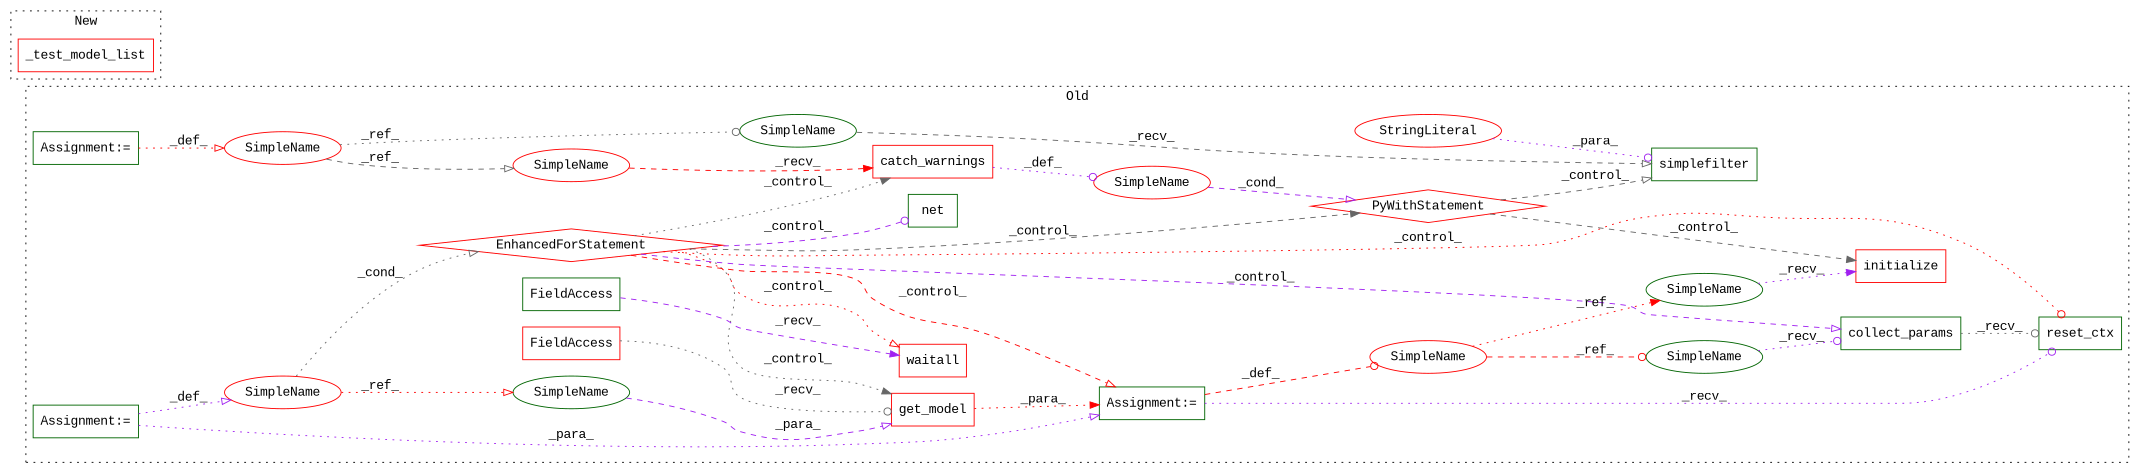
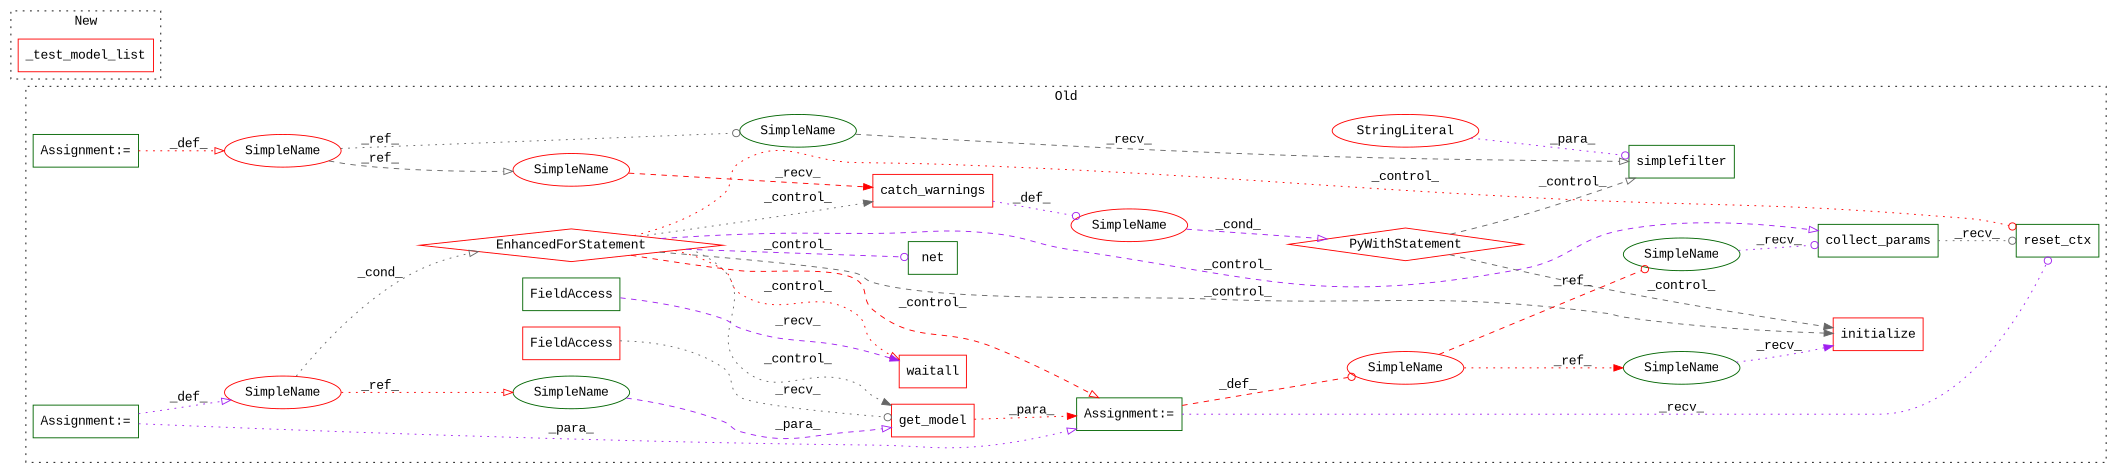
  digraph {
    fontname="Liberation Mono"
    rankdir=LR
    node [a=32 color=red fontname="Liberation Mono" l=8 s="3462,3536" shape=box]
    edge [arrowhead=onormal color=purple fontname="Liberation Mono" style=dotted]
    n1 [l="10,1" label=get_model s="3568,3595"]
    n2 [a=70 l="53,2" label=EnhancedForStatement shape=diamond]
    n3 [l=9 label=waitall s=3790]
    n4 [color=darkgreen l="13,1" label=simplefilter s="3660,3681"]
    n5 [a=42 label=SimpleName shape=ellipse l="" s=""]
    n6 [a=104 l="10,2" label=PyWithStatement s="3604,3639" shape=diamond]
    n7 [a=42 l=5 label=SimpleName s=3522 shape=ellipse]
    n8 [a=45 label=StringLiteral s=3673 shape=ellipse]
    n9 [color=darkgreen l=16 label=collect_params s=3728]
    n10 [color=darkgreen l="10,1" label=reset_ctx s="3745,3758"]
    n11 [a=22 l=17 label=FieldAccess s=3550]
    n12 [a=22 color=darkgreen label=FieldAccess s=3781]
    n13 [a=42 l=3 label=SimpleName s=3546 shape=ellipse]
    n14 [l=12 label=initialize s=3696]
    n15 [a=42 label=SimpleName s=3231 shape=ellipse]
    n16 [l=16 label=catch_warnings s=3623]
    n17 [color=darkgreen l="4,1" label=net s="3767,3772"]
    n18 [a=7 color=darkgreen label="Assignment:=" s=3231]
    n19 [a=7 color=darkgreen l="53,2" label="Assignment:="]
    n20 [a=7 color=darkgreen l=1 label="Assignment:=" s=3549]
    n21 [a=42 color=darkgreen l=3 label=SimpleName s=3724 shape=ellipse]
    n22 [a=42 color=darkgreen l=3 label=SimpleName s=3692 shape=ellipse]
    n23 [a=42 color=darkgreen l=5 label=SimpleName s=3578 shape=ellipse]
    n24 [a=42 label=SimpleName s=3614 shape=ellipse]
    n25 [a=42 color=darkgreen label=SimpleName s=3651 shape=ellipse]
    n26 [l="17,1" label=_test_model_list s="3047,3076"]
    subgraph cluster_1 {
      label=Old
      style=dotted
      n1
      n2
      n3
      n4
      n5
      n6
      n7
      n8
      n9
      n10
      n11
      n12
      n13
      n14
      n15
      n16
      n17
      n18
      n19
      n20
      n21
      n22
      n23
      n24
      n25
    }
    subgraph cluster_2 {
      label=New
      style=dotted
      n26
    }
    n1 -> n20 [arrowhead=normal color=red label=_para_]
    n2 -> n1 [arrowhead=normal color=gray40 label=_control_]
    n2 -> n3 [color=red label=_control_]
-   n2 -> n6 [arrowhead=normal color=gray40 label=_control_ style=dashed]
+   n2 -> n14 [arrowhead=normal color=gray40 label=_control_ style=dashed]
    n2 -> n9 [label=_control_ style=dashed]
    n2 -> n10 [arrowhead=odot color=red label=_control_]
    n2 -> n16 [arrowhead=normal color=gray40 label=_control_]
    n2 -> n17 [arrowhead=odot label=_control_ style=dashed]
    n2 -> n20 [color=red label=_control_ style=dashed]
    n5 -> n6 [label=_cond_ style=dashed]
    n6 -> n4 [color=gray40 label=_control_ style=dashed]
    n6 -> n14 [arrowhead=normal color=gray40 label=_control_ style=dashed]
    n7 -> n2 [color=gray40 label=_cond_]
    n7 -> n23 [color=red label=_ref_]
    n8 -> n4 [arrowhead=odot label=_para_]
    n9 -> n10 [arrowhead=odot color=gray40 label=_recv_]
    n11 -> n1 [arrowhead=odot color=gray40 label=_recv_]
    n12 -> n3 [arrowhead=normal label=_recv_ style=dashed]
    n13 -> n21 [arrowhead=odot color=red label=_ref_ style=dashed]
    n13 -> n22 [arrowhead=normal color=red label=_ref_]
    n15 -> n24 [color=gray40 label=_ref_ style=dashed]
    n15 -> n25 [arrowhead=odot color=gray40 label=_ref_]
    n16 -> n5 [arrowhead=odot label=_def_]
    n18 -> n15 [color=red label=_def_]
    n19 -> n7 [label=_def_]
    n19 -> n20 [label=_para_]
    n20 -> n10 [arrowhead=odot label=_recv_]
    n20 -> n13 [arrowhead=odot color=red label=_def_ style=dashed]
    n21 -> n9 [arrowhead=odot label=_recv_]
    n22 -> n14 [arrowhead=normal label=_recv_]
    n23 -> n1 [label=_para_ style=dashed]
    n24 -> n16 [arrowhead=normal color=red label=_recv_ style=dashed]
    n25 -> n4 [color=gray40 label=_recv_ style=dashed]
  }
